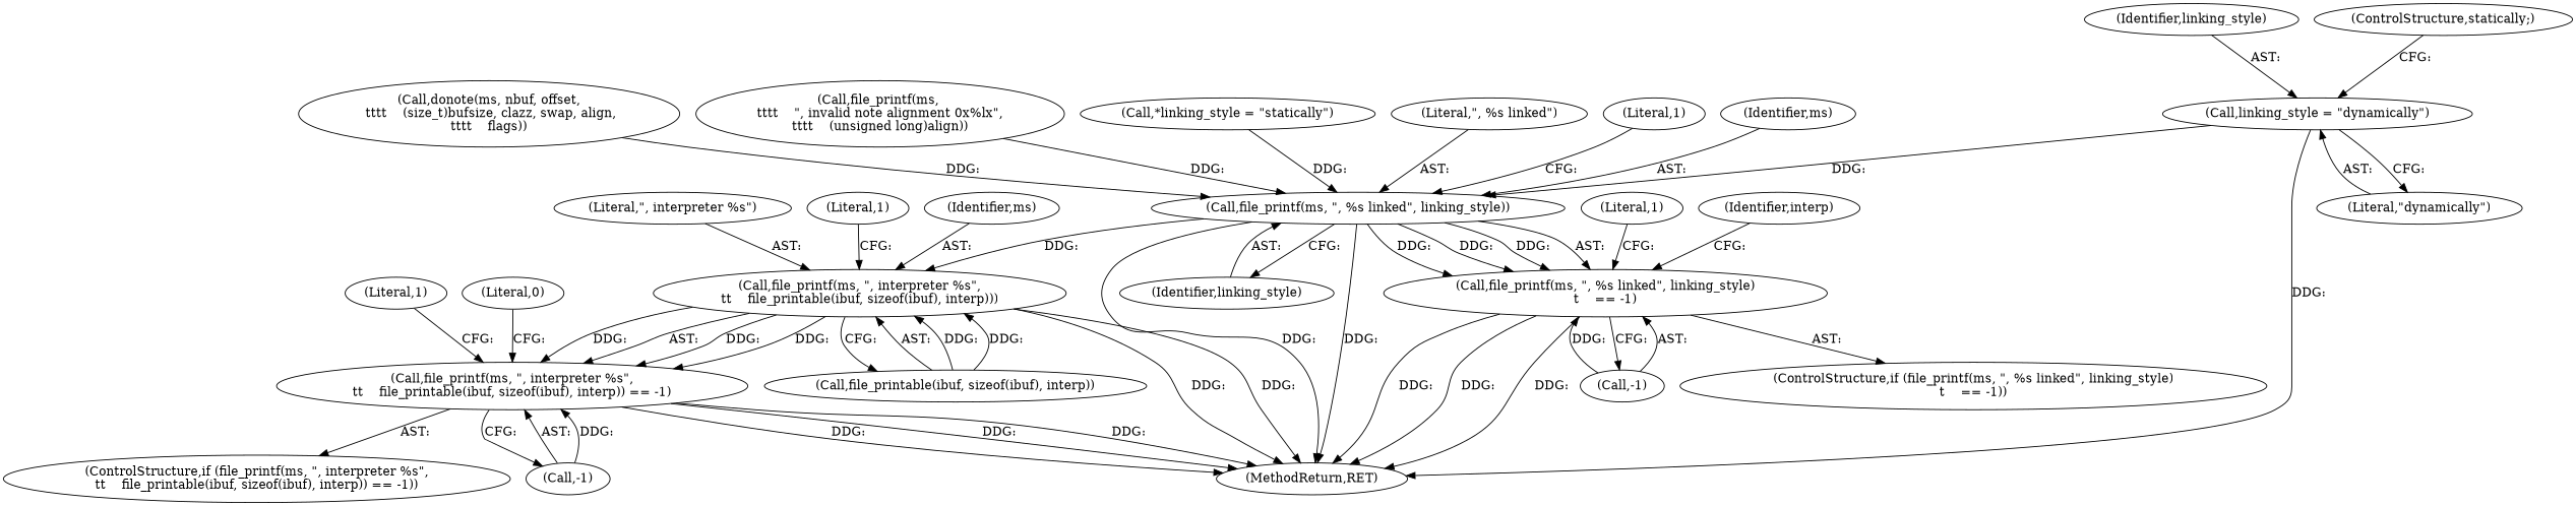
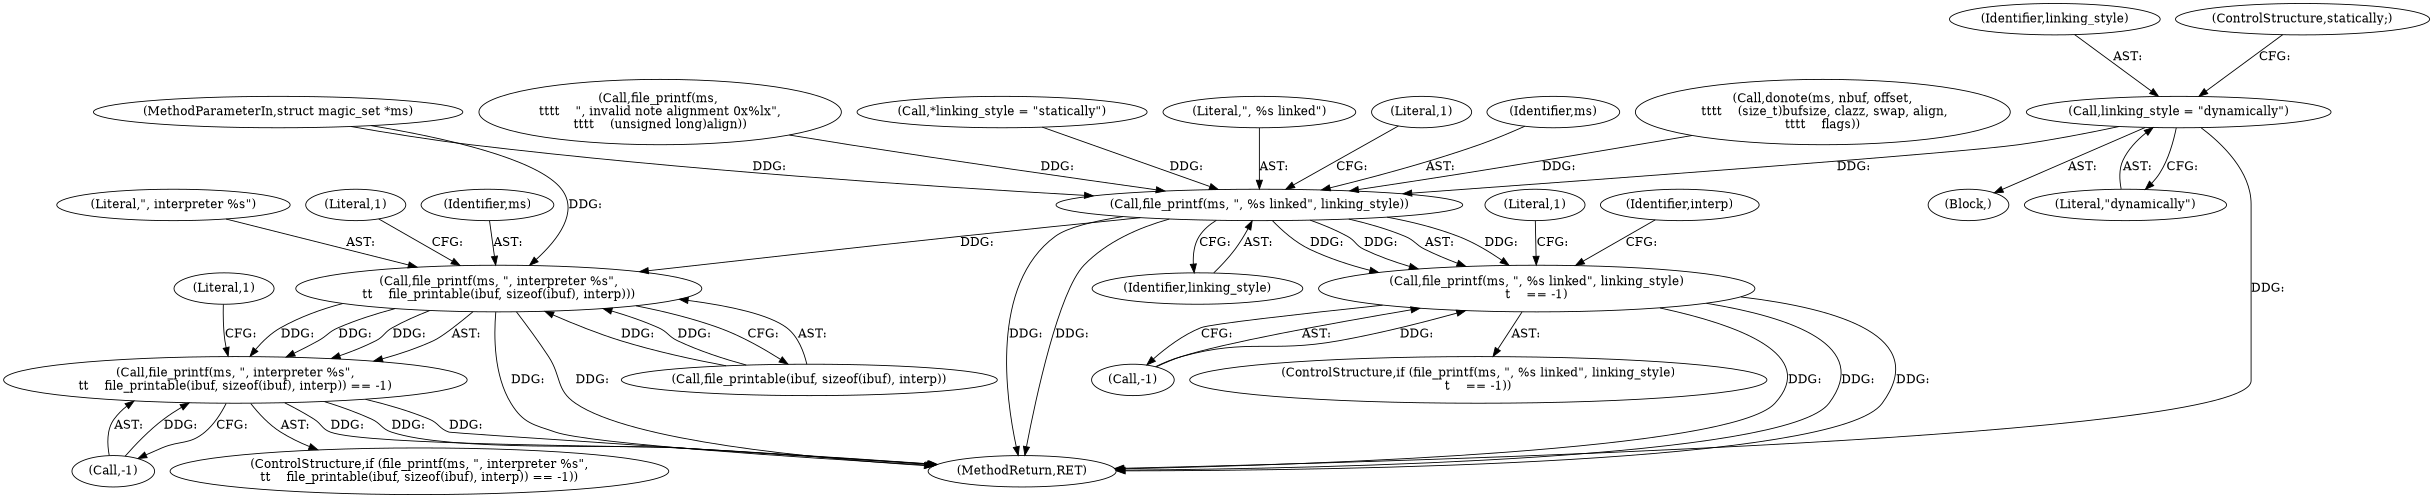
  digraph {
    n1 [label="(Call,linking_style = \"dynamically\")"]
    n2 [label="(Call,file_printf(ms, \", %s linked\", linking_style))"]
+   n3 [label="(Block,)"]
    n4 [label="(Literal,\"dynamically\")"]
    n5 [label="(MethodReturn,RET)"]
    n6 [label="(Call,file_printf(ms, \", %s linked\", linking_style)\n\t    == -1)"]
    n7 [label="(Call,file_printf(ms, \", interpreter %s\",\n\t\t    file_printable(ibuf, sizeof(ibuf), interp)))"]
    n8 [label="(Identifier,linking_style)"]
    n9 [label="(Call,-1)"]
    n10 [label="(ControlStructure,if (file_printf(ms, \", %s linked\", linking_style)\n\t    == -1))"]
    n11 [label="(Call,file_printf(ms, \", interpreter %s\",\n\t\t    file_printable(ibuf, sizeof(ibuf), interp)) == -1)"]
    n12 [label="(Call,file_printable(ibuf, sizeof(ibuf), interp))"]
    n13 [label="(Call,-1)"]
    n14 [label="(ControlStructure,if (file_printf(ms, \", interpreter %s\",\n\t\t    file_printable(ibuf, sizeof(ibuf), interp)) == -1))"]
    n15 [label="(Literal,1)"]
    n16 [label="(Identifier,ms)"]
    n17 [label="(Literal,\", %s linked\")"]
    n18 [label="(Identifier,linking_style)"]
    n19 [label="(Literal,1)"]
-   n20 [label="(Literal,0)"]
+   n21 [label="(MethodParameterIn,struct magic_set *ms)"]
    n22 [label="(Identifier,interp)"]
    n23 [label="(Literal,\", interpreter %s\")"]
    n24 [label="(Literal,1)"]
    n25 [label="(Identifier,ms)"]
    n26 [label="(Call,donote(ms, nbuf, offset,\n \t\t\t\t    (size_t)bufsize, clazz, swap, align,\n\t\t\t\t    flags))"]
    n27 [label="(ControlStructure,statically;)"]
    n28 [label="(Literal,1)"]
    n29 [label="(Call,file_printf(ms, \n\t\t\t\t    \", invalid note alignment 0x%lx\",\n\t\t\t\t    (unsigned long)align))"]
    n30 [label="(Call,*linking_style = \"statically\")"]
    n1 -> n2 [label="DDG: "]
+   n1 -> n3 [label="AST: "]
    n1 -> n4 [label="CFG: "]
    n1 -> n5 [label="DDG: "]
    n2 -> n5 [label="DDG: "]
    n2 -> n5 [label="DDG: "]
    n2 -> n6 [label="AST: "]
    n2 -> n6 [label="DDG: "]
    n2 -> n6 [label="DDG: "]
    n2 -> n6 [label="DDG: "]
    n2 -> n7 [label="DDG: "]
    n2 -> n8 [label="CFG: "]
    n4 -> n1 [label="AST: "]
    n6 -> n5 [label="DDG: "]
    n6 -> n5 [label="DDG: "]
    n6 -> n5 [label="DDG: "]
    n6 -> n9 [label="CFG: "]
    n6 -> n10 [label="AST: "]
    n7 -> n5 [label="DDG: "]
    n7 -> n5 [label="DDG: "]
    n7 -> n11 [label="AST: "]
    n7 -> n11 [label="DDG: "]
    n7 -> n11 [label="DDG: "]
    n7 -> n11 [label="DDG: "]
    n7 -> n12 [label="CFG: "]
    n8 -> n2 [label="AST: "]
    n9 -> n6 [label="AST: "]
    n9 -> n6 [label="DDG: "]
    n11 -> n5 [label="DDG: "]
    n11 -> n5 [label="DDG: "]
    n11 -> n5 [label="DDG: "]
    n11 -> n13 [label="CFG: "]
    n11 -> n14 [label="AST: "]
    n12 -> n7 [label="AST: "]
    n12 -> n7 [label="DDG: "]
    n12 -> n7 [label="DDG: "]
    n13 -> n11 [label="AST: "]
    n13 -> n11 [label="DDG: "]
    n15 -> n6 [label="CFG: "]
    n16 -> n7 [label="AST: "]
    n17 -> n2 [label="AST: "]
    n18 -> n1 [label="AST: "]
    n19 -> n11 [label="CFG: "]
-   n20 -> n11 [label="CFG: "]
+   n21 -> n2 [label="DDG: "]
+   n21 -> n7 [label="DDG: "]
    n22 -> n6 [label="CFG: "]
    n23 -> n7 [label="AST: "]
    n24 -> n2 [label="CFG: "]
    n25 -> n2 [label="AST: "]
    n26 -> n2 [label="DDG: "]
    n27 -> n1 [label="CFG: "]
    n28 -> n7 [label="CFG: "]
    n29 -> n2 [label="DDG: "]
    n30 -> n2 [label="DDG: "]
  }
